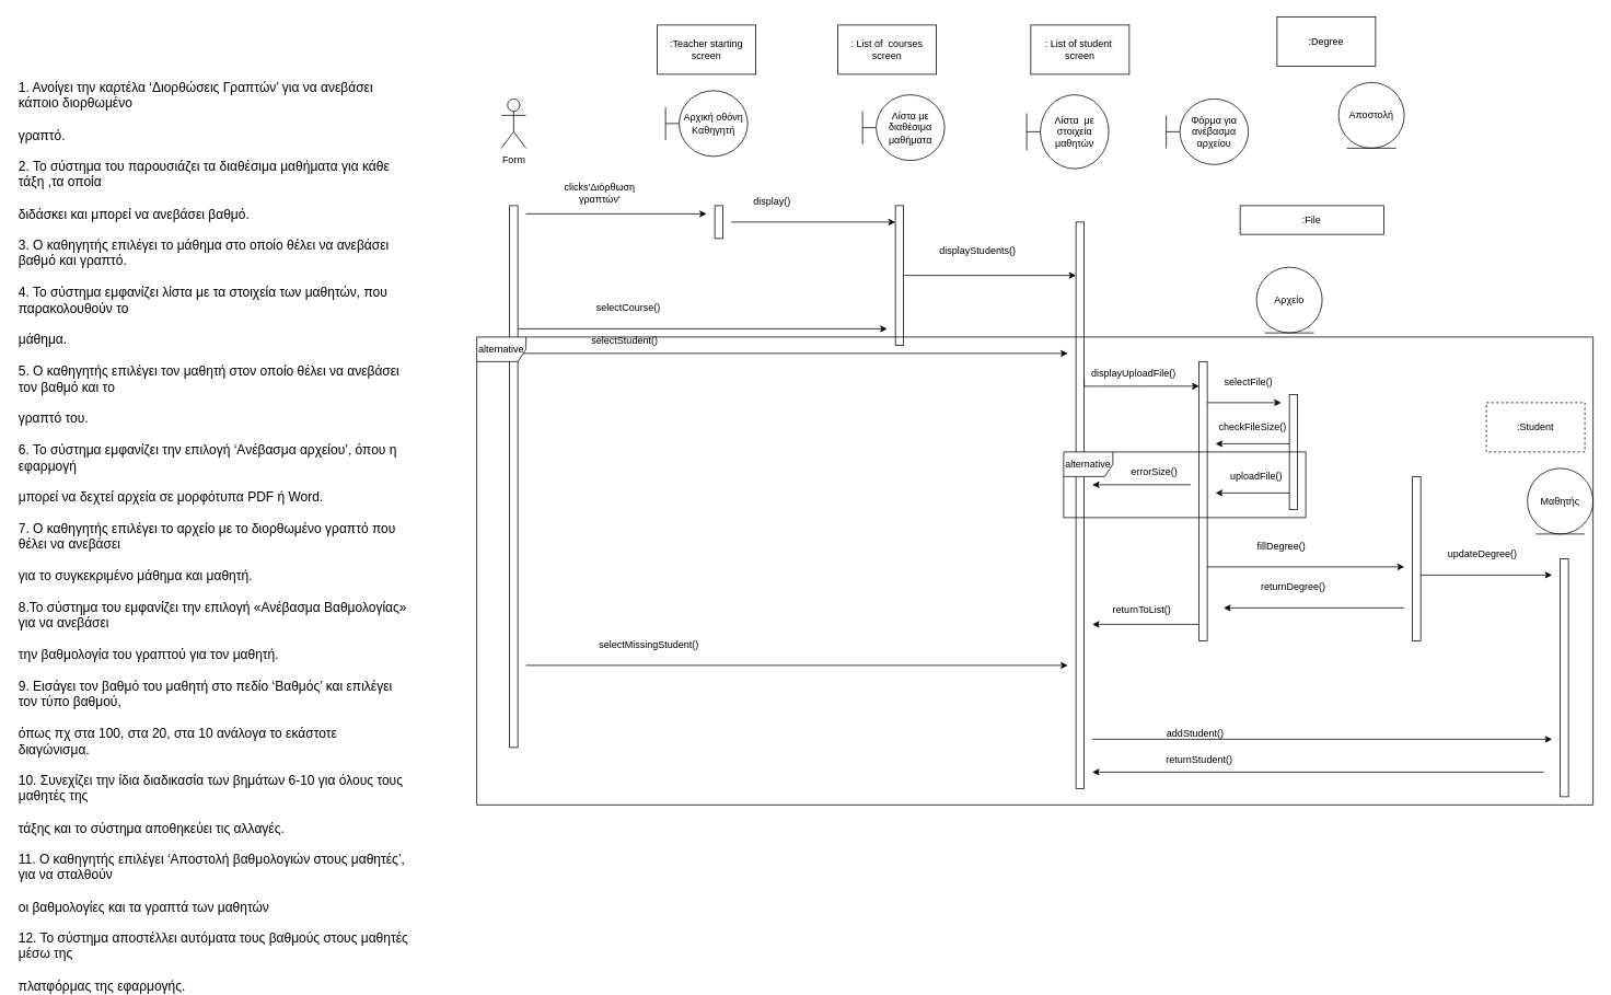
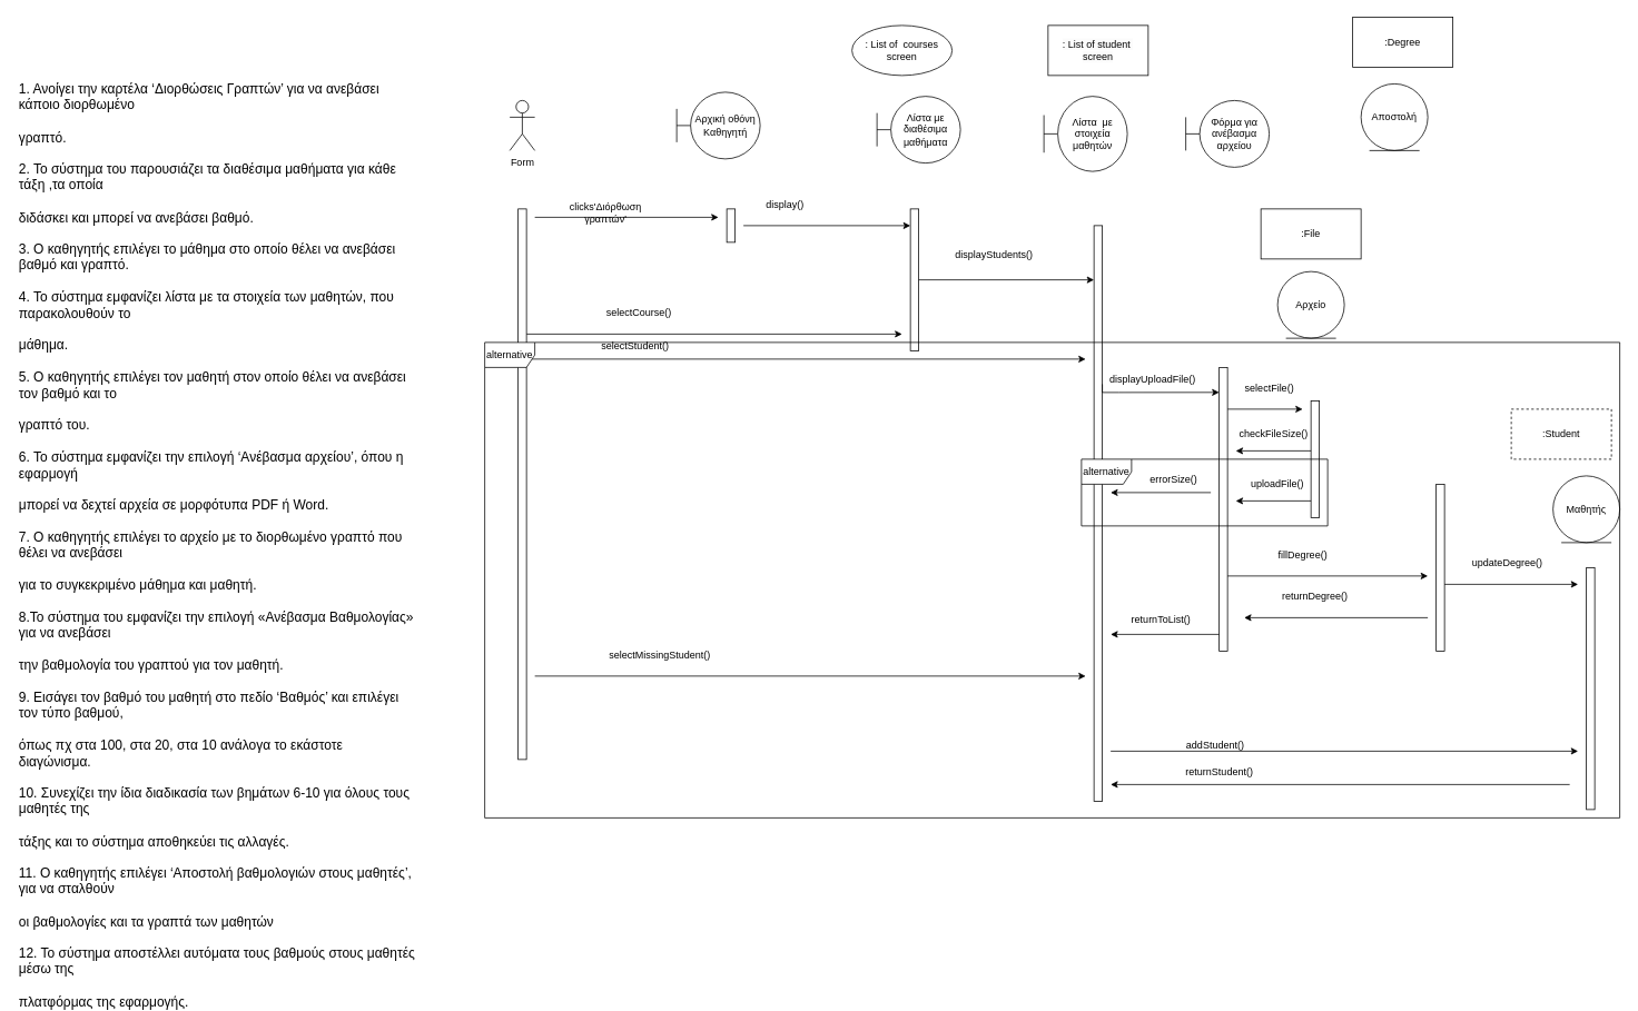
  <mxCell id="0" />
  <mxCell id="1" parent="0" />
  <mxCell id="2" value="Αρχική οθόνη Καθηγητή" style="shape=umlBoundary;whiteSpace=wrap;html=1;" parent="1" vertex="1"><mxGeometry x="810" y="110" width="100" height="80" as="geometry" /></mxCell>
  <mxCell id="3" value="Λίστα με διαθέσιμα μαθήματα" style="shape=umlBoundary;whiteSpace=wrap;html=1;" parent="1" vertex="1"><mxGeometry x="1050" y="115" width="100" height="80" as="geometry" /></mxCell>
  <mxCell id="4" value="Λίστα&amp;nbsp; με στοιχεία μαθητών" style="shape=umlBoundary;whiteSpace=wrap;html=1;" parent="1" vertex="1"><mxGeometry x="1250" y="115" width="100" height="90" as="geometry" /></mxCell>
  <mxCell id="5" value="Φόρμα για ανέβασμα αρχείου" style="shape=umlBoundary;whiteSpace=wrap;html=1;" parent="1" vertex="1"><mxGeometry x="1420" y="120" width="100" height="80" as="geometry" /></mxCell>
  <mxCell id="6" value="Αποστολή" style="ellipse;shape=umlEntity;whiteSpace=wrap;html=1;" parent="1" vertex="1"><mxGeometry x="1630" y="100" width="80" height="80" as="geometry" /></mxCell>
  <mxCell id="7" value="Form&lt;br&gt;" style="shape=umlActor;verticalLabelPosition=bottom;verticalAlign=top;html=1;outlineConnect=0;" parent="1" vertex="1"><mxGeometry x="610" y="120" width="30" height="60" as="geometry" /></mxCell>
  <mxCell id="8" value="" style="endArrow=classic;html=1;rounded=0;" parent="1" edge="1"><mxGeometry width="50" height="50" relative="1" as="geometry"><mxPoint x="640" y="260" as="sourcePoint" /><mxPoint x="860" y="260" as="targetPoint" /></mxGeometry></mxCell>
- <mxCell id="9" value="clicks'Διόρθωση γραπτών'" style="text;html=1;strokeColor=none;fillColor=none;align=center;verticalAlign=middle;whiteSpace=wrap;rounded=0;" parent="1" vertex="1"><mxGeometry x="700" y="220" width="60" height="30" as="geometry" /></mxCell>
+ <mxCell id="9" value="clicks'Διόρθωση γραπτών'" style="text;html=1;strokeColor=none;fillColor=none;align=center;verticalAlign=middle;whiteSpace=wrap;rounded=0;" parent="1" vertex="1"><mxGeometry x="695" y="240" width="60" height="30" as="geometry" /></mxCell>
  <mxCell id="10" value="" style="html=1;points=[];perimeter=orthogonalPerimeter;outlineConnect=0;targetShapes=umlLifeline;portConstraint=eastwest;newEdgeStyle={&quot;edgeStyle&quot;:&quot;elbowEdgeStyle&quot;,&quot;elbow&quot;:&quot;vertical&quot;,&quot;curved&quot;:0,&quot;rounded&quot;:0};" parent="1" vertex="1"><mxGeometry x="870" y="250" width="10" height="40" as="geometry" /></mxCell>
  <mxCell id="11" value="" style="html=1;points=[];perimeter=orthogonalPerimeter;outlineConnect=0;targetShapes=umlLifeline;portConstraint=eastwest;newEdgeStyle={&quot;edgeStyle&quot;:&quot;elbowEdgeStyle&quot;,&quot;elbow&quot;:&quot;vertical&quot;,&quot;curved&quot;:0,&quot;rounded&quot;:0};" parent="1" vertex="1"><mxGeometry x="1090" y="250" width="10" height="170" as="geometry" /></mxCell>
  <mxCell id="12" value="" style="endArrow=classic;html=1;rounded=0;" parent="1" edge="1"><mxGeometry width="50" height="50" relative="1" as="geometry"><mxPoint x="630" y="400" as="sourcePoint" /><mxPoint x="1080" y="400" as="targetPoint" /></mxGeometry></mxCell>
  <mxCell id="13" value="selectCourse()" style="text;html=1;strokeColor=none;fillColor=none;align=center;verticalAlign=middle;whiteSpace=wrap;rounded=0;" parent="1" vertex="1"><mxGeometry x="740" y="360" width="50" height="30" as="geometry" /></mxCell>
  <mxCell id="14" value="" style="html=1;points=[];perimeter=orthogonalPerimeter;outlineConnect=0;targetShapes=umlLifeline;portConstraint=eastwest;newEdgeStyle={&quot;edgeStyle&quot;:&quot;elbowEdgeStyle&quot;,&quot;elbow&quot;:&quot;vertical&quot;,&quot;curved&quot;:0,&quot;rounded&quot;:0};" parent="1" vertex="1"><mxGeometry x="1310" y="270" width="10" height="690" as="geometry" /></mxCell>
  <mxCell id="15" value="" style="endArrow=classic;html=1;rounded=0;" parent="1" source="11" target="14" edge="1"><mxGeometry width="50" height="50" relative="1" as="geometry"><mxPoint x="1200" y="420" as="sourcePoint" /><mxPoint x="1300" y="370" as="targetPoint" /></mxGeometry></mxCell>
  <mxCell id="16" value="&lt;font style=&quot;font-size: 16px;&quot;&gt;1. Ανοίγει την καρτέλα ‘Διορθώσεις Γραπτών’ για να ανεβάσει κάποιο διορθωμένο &lt;br/&gt;&lt;br&gt;γραπτό.&lt;br/&gt;&lt;br&gt;2. Το σύστημα του παρουσιάζει τα διαθέσιμα μαθήματα για κάθε τάξη ,τα οποία &lt;br/&gt;&lt;br&gt;διδάσκει και μπορεί να ανεβάσει βαθμό.&lt;br/&gt;&lt;br&gt;3. Ο καθηγητής επιλέγει το μάθημα στο οποίο θέλει να ανεβάσει βαθμό και γραπτό.&lt;br/&gt;&lt;br&gt;4. Το σύστημα εμφανίζει λίστα με τα στοιχεία των μαθητών, που παρακολουθούν το &lt;br/&gt;&lt;br&gt;μάθημα.&lt;br/&gt;&lt;br&gt;5. Ο καθηγητής επιλέγει τον μαθητή στον οποίο θέλει να ανεβάσει τον βαθμό και το &lt;br/&gt;&lt;br&gt;γραπτό του.&lt;br/&gt;&lt;br&gt;6. Το σύστημα εμφανίζει την επιλογή ‘Ανέβασμα αρχείου’, όπου η εφαρμογή &lt;br/&gt;&lt;br&gt;μπορεί να δεχτεί αρχεία σε μορφότυπα PDF ή Word.&lt;br/&gt;&lt;br&gt;7. Ο καθηγητής επιλέγει το αρχείο με το διορθωμένο γραπτό που θέλει να ανεβάσει &lt;br/&gt;&lt;br&gt;για το συγκεκριμένο μάθημα και μαθητή.&lt;br/&gt;&lt;br&gt;8.Το σύστημα του εμφανίζει την επιλογή «Ανέβασμα Βαθμολογίας» για να ανεβάσει &lt;br/&gt;&lt;br&gt;την βαθμολογία του γραπτού για τον μαθητή.&lt;br/&gt;&lt;br&gt;9. Εισάγει τον βαθμό του μαθητή στο πεδίο ‘Βαθμός’ και επιλέγει τον τύπο βαθμού, &lt;br/&gt;&lt;br&gt;όπως πχ στα 100, στα 20, στα 10 ανάλογα το εκάστοτε διαγώνισμα.&lt;br/&gt;&lt;br&gt;10. Συνεχίζει την ίδια διαδικασία των βημάτων 6-10 για όλους τους μαθητές της &lt;br/&gt;&lt;br&gt;τάξης και το σύστημα αποθηκεύει τις αλλαγές. &lt;br/&gt;&lt;br&gt;11. Ο καθηγητής επιλέγει ‘Αποστολή βαθμολογιών στους μαθητές’, για να σταλθούν &lt;br/&gt;&lt;br&gt;οι βαθμολογίες και τα γραπτά των μαθητών&lt;br/&gt;&lt;br&gt;12. Το σύστημα αποστέλλει αυτόματα τους βαθμούς στους μαθητές μέσω της &lt;br/&gt;&lt;br&gt;πλατφόρμας της εφαρμογής.&lt;/font&gt;" style="text;whiteSpace=wrap;html=1;" parent="1" vertex="1"><mxGeometry x="20" y="90" width="480" height="550" as="geometry" /></mxCell>
  <mxCell id="17" value="displayStudents()" style="text;html=1;align=center;verticalAlign=middle;resizable=0;points=[];autosize=1;strokeColor=none;fillColor=none;" parent="1" vertex="1"><mxGeometry x="1130" y="290" width="120" height="30" as="geometry" /></mxCell>
  <mxCell id="18" value="" style="html=1;points=[];perimeter=orthogonalPerimeter;outlineConnect=0;targetShapes=umlLifeline;portConstraint=eastwest;newEdgeStyle={&quot;edgeStyle&quot;:&quot;elbowEdgeStyle&quot;,&quot;elbow&quot;:&quot;vertical&quot;,&quot;curved&quot;:0,&quot;rounded&quot;:0};" parent="1" vertex="1"><mxGeometry x="620" y="250" width="10" height="660" as="geometry" /></mxCell>
  <mxCell id="19" value="selectStudent()" style="text;html=1;align=center;verticalAlign=middle;resizable=0;points=[];autosize=1;strokeColor=none;fillColor=none;" parent="1" vertex="1"><mxGeometry x="710" y="400" width="100" height="30" as="geometry" /></mxCell>
  <mxCell id="20" value="" style="endArrow=classic;html=1;rounded=0;" parent="1" source="18" edge="1"><mxGeometry width="50" height="50" relative="1" as="geometry"><mxPoint x="950" y="480" as="sourcePoint" /><mxPoint x="1300" y="430" as="targetPoint" /></mxGeometry></mxCell>
  <mxCell id="21" value="" style="html=1;points=[];perimeter=orthogonalPerimeter;outlineConnect=0;targetShapes=umlLifeline;portConstraint=eastwest;newEdgeStyle={&quot;edgeStyle&quot;:&quot;elbowEdgeStyle&quot;,&quot;elbow&quot;:&quot;vertical&quot;,&quot;curved&quot;:0,&quot;rounded&quot;:0};" parent="1" vertex="1"><mxGeometry x="1460" y="440" width="10" height="340" as="geometry" /></mxCell>
  <mxCell id="22" value="" style="endArrow=classic;html=1;rounded=0;entryX=0;entryY=0.088;entryDx=0;entryDy=0;entryPerimeter=0;" parent="1" target="21" edge="1"><mxGeometry width="50" height="50" relative="1" as="geometry"><mxPoint x="1320" y="460" as="sourcePoint" /><mxPoint x="1370" y="410" as="targetPoint" /><Array as="points"><mxPoint x="1320" y="470" /><mxPoint x="1340" y="470" /></Array></mxGeometry></mxCell>
  <mxCell id="23" value="displayUploadFile()" style="text;html=1;align=center;verticalAlign=middle;resizable=0;points=[];autosize=1;strokeColor=none;fillColor=none;" parent="1" vertex="1"><mxGeometry x="1315" y="440" width="130" height="30" as="geometry" /></mxCell>
  <mxCell id="24" value="" style="endArrow=classic;html=1;rounded=0;" parent="1" edge="1"><mxGeometry width="50" height="50" relative="1" as="geometry"><mxPoint x="1470" y="490" as="sourcePoint" /><mxPoint x="1560" y="490" as="targetPoint" /></mxGeometry></mxCell>
  <mxCell id="25" value="selectFile()" style="text;html=1;align=center;verticalAlign=middle;resizable=0;points=[];autosize=1;strokeColor=none;fillColor=none;" parent="1" vertex="1"><mxGeometry x="1480" y="450" width="80" height="30" as="geometry" /></mxCell>
  <mxCell id="26" value="Αρχείο" style="ellipse;shape=umlEntity;whiteSpace=wrap;html=1;" parent="1" vertex="1"><mxGeometry x="1530" y="325" width="80" height="80" as="geometry" /></mxCell>
  <mxCell id="27" value="" style="html=1;points=[];perimeter=orthogonalPerimeter;outlineConnect=0;targetShapes=umlLifeline;portConstraint=eastwest;newEdgeStyle={&quot;edgeStyle&quot;:&quot;elbowEdgeStyle&quot;,&quot;elbow&quot;:&quot;vertical&quot;,&quot;curved&quot;:0,&quot;rounded&quot;:0};" parent="1" vertex="1"><mxGeometry x="1570" y="480" width="10" height="140" as="geometry" /></mxCell>
  <mxCell id="28" value="" style="endArrow=classic;html=1;rounded=0;" parent="1" source="27" edge="1"><mxGeometry width="50" height="50" relative="1" as="geometry"><mxPoint x="1520" y="540" as="sourcePoint" /><mxPoint x="1570" y="490" as="targetPoint" /></mxGeometry></mxCell>
  <mxCell id="29" value="uploadFile()" style="text;html=1;strokeColor=none;fillColor=none;align=center;verticalAlign=middle;whiteSpace=wrap;rounded=0;" parent="1" vertex="1"><mxGeometry x="1500" y="562.5" width="60" height="35" as="geometry" /></mxCell>
  <mxCell id="30" value="" style="endArrow=classic;html=1;rounded=0;" parent="1" source="27" edge="1"><mxGeometry width="50" height="50" relative="1" as="geometry"><mxPoint x="1530" y="540" as="sourcePoint" /><mxPoint x="1580" y="490" as="targetPoint" /></mxGeometry></mxCell>
  <mxCell id="31" value="" style="endArrow=classic;html=1;rounded=0;" parent="1" source="27" edge="1"><mxGeometry width="50" height="50" relative="1" as="geometry"><mxPoint x="1550" y="590" as="sourcePoint" /><mxPoint x="1480" y="540" as="targetPoint" /></mxGeometry></mxCell>
  <mxCell id="32" value="checkFileSize()" style="text;html=1;align=center;verticalAlign=middle;resizable=0;points=[];autosize=1;strokeColor=none;fillColor=none;" parent="1" vertex="1"><mxGeometry x="1470" y="505" width="110" height="30" as="geometry" /></mxCell>
  <mxCell id="33" value="" style="endArrow=classic;html=1;rounded=0;" parent="1" source="27" edge="1"><mxGeometry width="50" height="50" relative="1" as="geometry"><mxPoint x="1610" y="830" as="sourcePoint" /><mxPoint x="1480" y="600" as="targetPoint" /></mxGeometry></mxCell>
  <mxCell id="34" value="" style="html=1;points=[];perimeter=orthogonalPerimeter;outlineConnect=0;targetShapes=umlLifeline;portConstraint=eastwest;newEdgeStyle={&quot;edgeStyle&quot;:&quot;elbowEdgeStyle&quot;,&quot;elbow&quot;:&quot;vertical&quot;,&quot;curved&quot;:0,&quot;rounded&quot;:0};" parent="1" vertex="1"><mxGeometry x="1720" y="580" width="10" height="200" as="geometry" /></mxCell>
  <mxCell id="35" value="" style="endArrow=classic;html=1;rounded=0;" parent="1" source="21" edge="1"><mxGeometry width="50" height="50" relative="1" as="geometry"><mxPoint x="1530" y="540" as="sourcePoint" /><mxPoint x="1710" y="690" as="targetPoint" /></mxGeometry></mxCell>
  <mxCell id="36" value="fillDegree()" style="text;html=1;align=center;verticalAlign=middle;resizable=0;points=[];autosize=1;strokeColor=none;fillColor=none;" parent="1" vertex="1"><mxGeometry x="1520" y="650" width="80" height="30" as="geometry" /></mxCell>
  <mxCell id="37" value="" style="endArrow=classic;html=1;rounded=0;" parent="1" source="34" edge="1"><mxGeometry width="50" height="50" relative="1" as="geometry"><mxPoint x="1770" y="700" as="sourcePoint" /><mxPoint x="1890" y="700" as="targetPoint" /></mxGeometry></mxCell>
  <mxCell id="38" value="updateDegree()" style="text;html=1;align=center;verticalAlign=middle;resizable=0;points=[];autosize=1;strokeColor=none;fillColor=none;" parent="1" vertex="1"><mxGeometry x="1750" y="660" width="110" height="30" as="geometry" /></mxCell>
  <mxCell id="39" value="Μαθητής" style="ellipse;shape=umlEntity;whiteSpace=wrap;html=1;" parent="1" vertex="1"><mxGeometry x="1860" y="570" width="80" height="80" as="geometry" /></mxCell>
  <mxCell id="40" value="" style="html=1;points=[];perimeter=orthogonalPerimeter;outlineConnect=0;targetShapes=umlLifeline;portConstraint=eastwest;newEdgeStyle={&quot;edgeStyle&quot;:&quot;elbowEdgeStyle&quot;,&quot;elbow&quot;:&quot;vertical&quot;,&quot;curved&quot;:0,&quot;rounded&quot;:0};" parent="1" vertex="1"><mxGeometry x="1900" y="680" width="10" height="290" as="geometry" /></mxCell>
  <mxCell id="41" value="" style="endArrow=classic;html=1;rounded=0;" parent="1" target="11" edge="1"><mxGeometry width="50" height="50" relative="1" as="geometry"><mxPoint x="890" y="270" as="sourcePoint" /><mxPoint x="1320" y="460" as="targetPoint" /></mxGeometry></mxCell>
  <mxCell id="42" value="display()" style="text;html=1;strokeColor=none;fillColor=none;align=center;verticalAlign=middle;whiteSpace=wrap;rounded=0;" parent="1" vertex="1"><mxGeometry x="910" y="230" width="60" height="30" as="geometry" /></mxCell>
  <mxCell id="43" value="" style="endArrow=classic;html=1;rounded=0;" parent="1" edge="1"><mxGeometry width="50" height="50" relative="1" as="geometry"><mxPoint x="1710" y="740" as="sourcePoint" /><mxPoint x="1490" y="740" as="targetPoint" /></mxGeometry></mxCell>
  <mxCell id="44" value="returnDegree()" style="text;html=1;strokeColor=none;fillColor=none;align=center;verticalAlign=middle;whiteSpace=wrap;rounded=0;" parent="1" vertex="1"><mxGeometry x="1545" y="700" width="60" height="30" as="geometry" /></mxCell>
  <mxCell id="45" value="" style="endArrow=classic;html=1;rounded=0;" parent="1" source="21" edge="1"><mxGeometry width="50" height="50" relative="1" as="geometry"><mxPoint x="1400" y="570" as="sourcePoint" /><mxPoint x="1330" y="760" as="targetPoint" /></mxGeometry></mxCell>
  <mxCell id="46" value="returnToList()" style="text;html=1;align=center;verticalAlign=middle;resizable=0;points=[];autosize=1;strokeColor=none;fillColor=none;" parent="1" vertex="1"><mxGeometry x="1345" y="728" width="90" height="30" as="geometry" /></mxCell>
  <mxCell id="47" value="alternative" style="shape=umlFrame;whiteSpace=wrap;html=1;pointerEvents=0;" parent="1" vertex="1"><mxGeometry x="1295" y="550" width="295" height="80" as="geometry" /></mxCell>
  <mxCell id="48" value="" style="endArrow=classic;html=1;rounded=0;" parent="1" edge="1"><mxGeometry width="50" height="50" relative="1" as="geometry"><mxPoint x="1450" y="590" as="sourcePoint" /><mxPoint x="1330" y="590" as="targetPoint" /></mxGeometry></mxCell>
  <mxCell id="49" value="errorSize()" style="text;html=1;align=center;verticalAlign=middle;resizable=0;points=[];autosize=1;strokeColor=none;fillColor=none;" parent="1" vertex="1"><mxGeometry x="1365" y="560" width="80" height="30" as="geometry" /></mxCell>
  <mxCell id="50" value="" style="endArrow=classic;html=1;rounded=0;" parent="1" edge="1"><mxGeometry width="50" height="50" relative="1" as="geometry"><mxPoint x="640" y="810" as="sourcePoint" /><mxPoint x="1300" y="810" as="targetPoint" /></mxGeometry></mxCell>
  <mxCell id="51" value="selectMissingStudent()" style="text;html=1;strokeColor=none;fillColor=none;align=center;verticalAlign=middle;whiteSpace=wrap;rounded=0;" parent="1" vertex="1"><mxGeometry x="760" y="770" width="60" height="30" as="geometry" /></mxCell>
  <mxCell id="52" value="" style="endArrow=classic;html=1;rounded=0;" parent="1" edge="1"><mxGeometry width="50" height="50" relative="1" as="geometry"><mxPoint x="1330" y="900" as="sourcePoint" /><mxPoint x="1890" y="900" as="targetPoint" /></mxGeometry></mxCell>
  <mxCell id="53" value="addStudent()" style="text;html=1;align=center;verticalAlign=middle;resizable=0;points=[];autosize=1;strokeColor=none;fillColor=none;" parent="1" vertex="1"><mxGeometry x="1410" y="878" width="90" height="30" as="geometry" /></mxCell>
  <mxCell id="54" value="" style="endArrow=classic;html=1;rounded=0;" parent="1" edge="1"><mxGeometry width="50" height="50" relative="1" as="geometry"><mxPoint x="1880" y="940" as="sourcePoint" /><mxPoint x="1330" y="940" as="targetPoint" /></mxGeometry></mxCell>
  <mxCell id="55" value="returnStudent()" style="text;html=1;align=center;verticalAlign=middle;resizable=0;points=[];autosize=1;strokeColor=none;fillColor=none;" parent="1" vertex="1"><mxGeometry x="1410" y="910" width="100" height="30" as="geometry" /></mxCell>
  <mxCell id="56" value="alternative" style="shape=umlFrame;whiteSpace=wrap;html=1;pointerEvents=0;" parent="1" vertex="1"><mxGeometry x="580" y="410" width="1360" height="570" as="geometry" /></mxCell>
- <mxCell id="57" value=":Teacher starting screen" style="rounded=0;whiteSpace=wrap;html=1;" vertex="1" parent="1"><mxGeometry x="800" y="30" width="120" height="60" as="geometry" /></mxCell>
- <mxCell id="58" value=": List of&amp;nbsp; courses screen" style="rounded=0;whiteSpace=wrap;html=1;" vertex="1" parent="1"><mxGeometry x="1020" y="30" width="120" height="60" as="geometry" /></mxCell>
+ <mxCell id="58" value=": List of&amp;nbsp; courses screen" style="ellipse;whiteSpace=wrap;html=1;" vertex="1" parent="1"><mxGeometry x="1020" y="30" width="120" height="60" as="geometry" /></mxCell>
  <mxCell id="59" value="&lt;span style=&quot;color: rgb(0, 0, 0); font-family: Helvetica; font-size: 12px; font-style: normal; font-variant-ligatures: normal; font-variant-caps: normal; font-weight: 400; letter-spacing: normal; orphans: 2; text-align: center; text-indent: 0px; text-transform: none; widows: 2; word-spacing: 0px; -webkit-text-stroke-width: 0px; background-color: rgb(251, 251, 251); text-decoration-thickness: initial; text-decoration-style: initial; text-decoration-color: initial; float: none; display: inline !important;&quot;&gt;: List of student&amp;nbsp; screen&lt;/span&gt;" style="rounded=0;whiteSpace=wrap;html=1;" vertex="1" parent="1"><mxGeometry x="1255" y="30" width="120" height="60" as="geometry" /></mxCell>
- <mxCell id="60" value=":Degree" style="rounded=0;whiteSpace=wrap;html=1;" vertex="1" parent="1"><mxGeometry x="1555" y="20" width="120" height="60" as="geometry" /></mxCell>
- <mxCell id="61" value=":File" style="rounded=0;whiteSpace=wrap;html=1;" vertex="1" parent="1"><mxGeometry x="1510" y="250" width="175" height="35" as="geometry" /></mxCell>
+ <mxCell id="60" value=":Degree" style="rounded=0;whiteSpace=wrap;html=1;" vertex="1" parent="1"><mxGeometry x="1620" y="20" width="120" height="60" as="geometry" /></mxCell>
+ <mxCell id="61" value=":File" style="rounded=0;whiteSpace=wrap;html=1;" vertex="1" parent="1"><mxGeometry x="1510" y="250" width="120" height="60" as="geometry" /></mxCell>
  <mxCell id="62" value=":Student" style="rounded=0;whiteSpace=wrap;html=1;dashed=1;" vertex="1" parent="1"><mxGeometry x="1810" y="490" width="120" height="60" as="geometry" /></mxCell>
